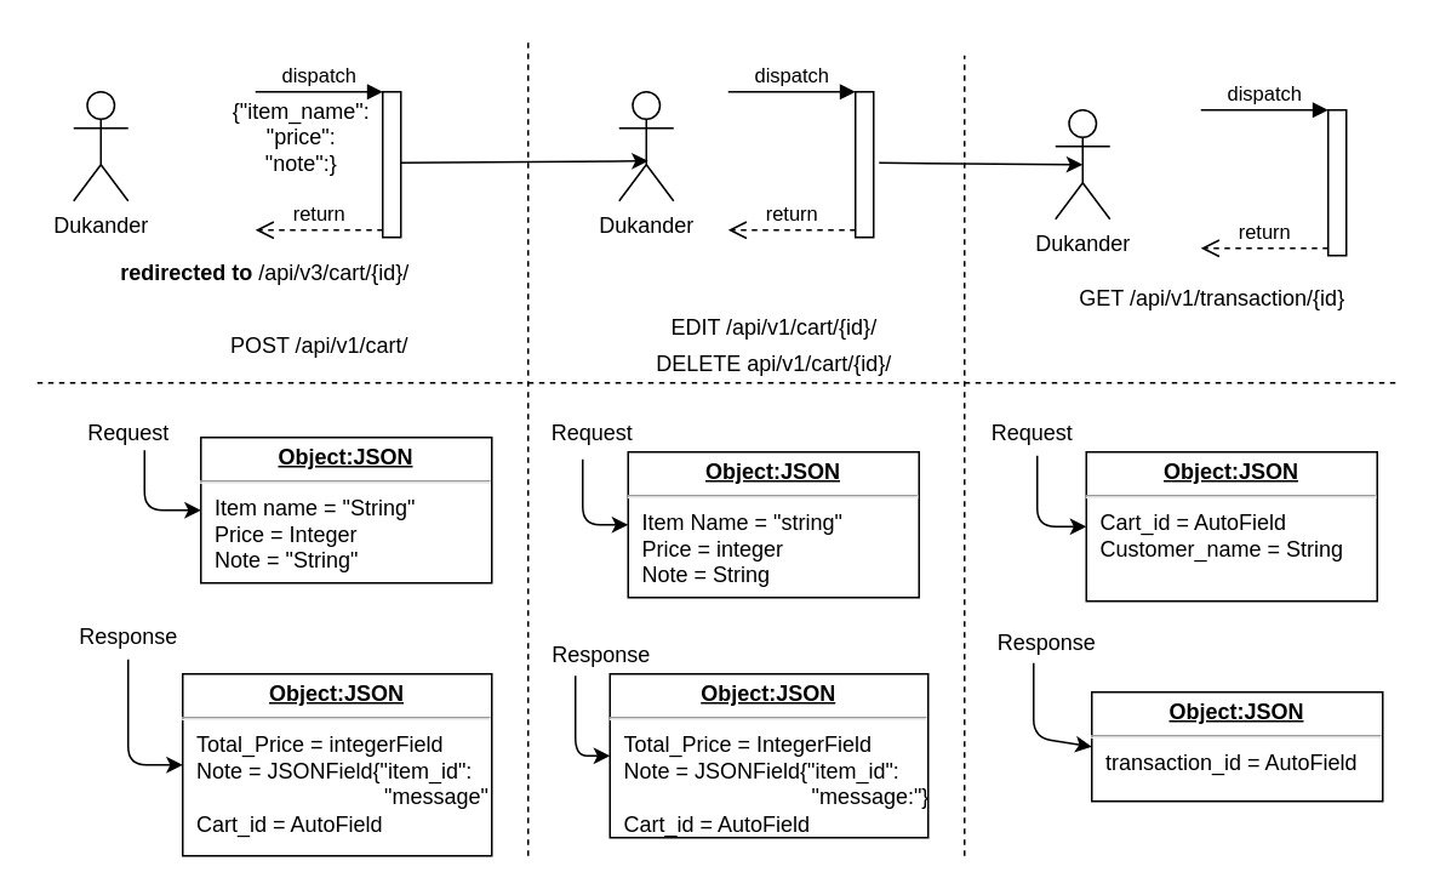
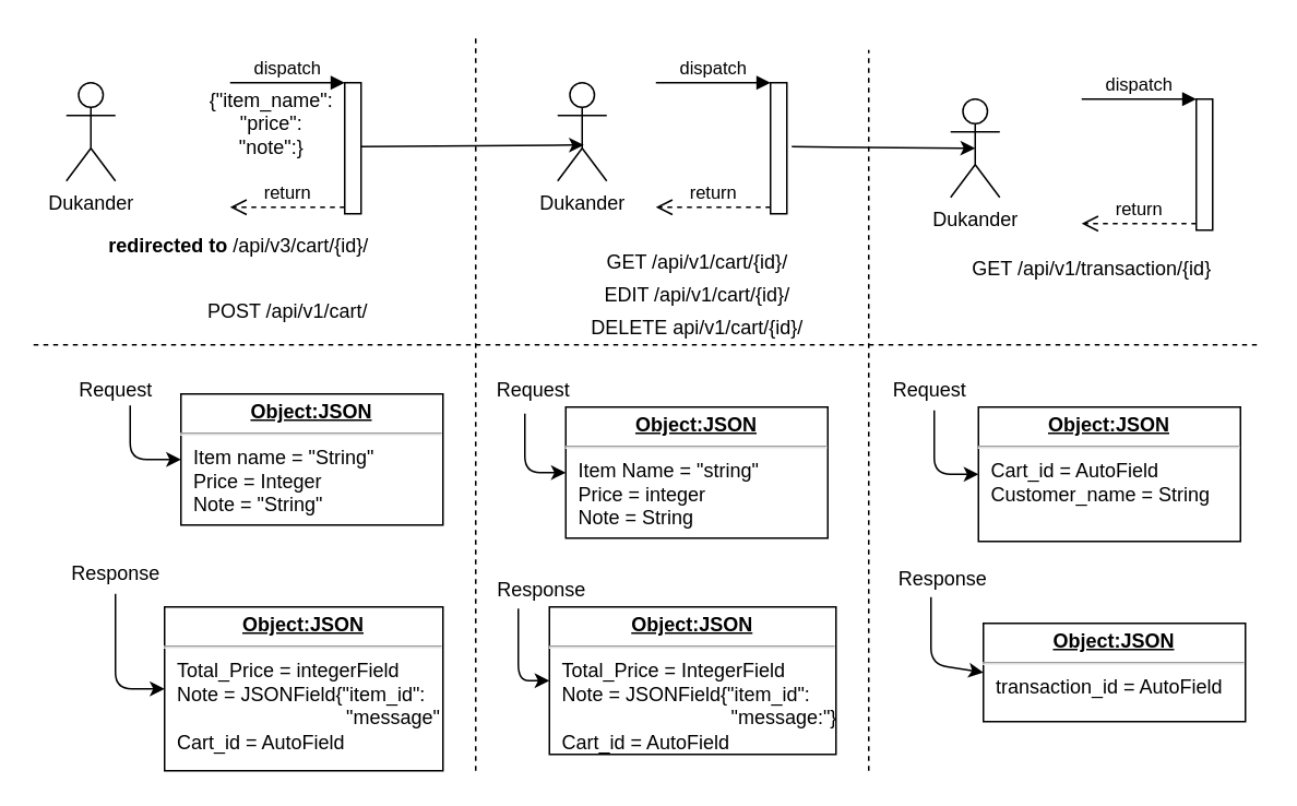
  <mxCell id="0" />
  <mxCell id="1" parent="0" />
  <mxCell id="2" value="Dukander" style="shape=umlActor;verticalLabelPosition=bottom;labelBackgroundColor=#ffffff;verticalAlign=top;html=1;outlineConnect=0;" vertex="1" parent="1"><mxGeometry x="40" y="50" width="30" height="60" as="geometry" /></mxCell>
  <mxCell id="3" value="" style="html=1;points=[];perimeter=orthogonalPerimeter;" vertex="1" parent="1"><mxGeometry x="210" y="50" width="10" height="80" as="geometry" /></mxCell>
  <mxCell id="4" value="dispatch" style="html=1;verticalAlign=bottom;endArrow=block;entryX=0;entryY=0;" edge="1" target="3" parent="1"><mxGeometry relative="1" as="geometry"><mxPoint x="140" y="50" as="sourcePoint" /></mxGeometry></mxCell>
  <mxCell id="5" value="return" style="html=1;verticalAlign=bottom;endArrow=open;dashed=1;endSize=8;exitX=0;exitY=0.95;" edge="1" source="3" parent="1"><mxGeometry relative="1" as="geometry"><mxPoint x="140" y="126" as="targetPoint" /></mxGeometry></mxCell>
  <mxCell id="6" value="{&quot;item_name&quot;:&lt;br&gt;&quot;price&quot;:&lt;br&gt;&quot;note&quot;:}" style="text;html=1;align=center;verticalAlign=middle;resizable=0;points=[];autosize=1;" vertex="1" parent="1"><mxGeometry x="120" y="50" width="90" height="50" as="geometry" /></mxCell>
  <mxCell id="7" value="&lt;b&gt;redirected to&lt;/b&gt; /api/v3/cart/{id}/" style="text;html=1;align=center;verticalAlign=middle;resizable=0;points=[];autosize=1;" vertex="1" parent="1"><mxGeometry x="60" y="140" width="170" height="20" as="geometry" /></mxCell>
  <mxCell id="8" value="" style="endArrow=none;dashed=1;html=1;" edge="1" parent="1"><mxGeometry width="50" height="50" relative="1" as="geometry"><mxPoint x="290" y="470" as="sourcePoint" /><mxPoint x="290" y="20" as="targetPoint" /></mxGeometry></mxCell>
  <mxCell id="9" value="" style="endArrow=none;dashed=1;html=1;" edge="1" parent="1"><mxGeometry width="50" height="50" relative="1" as="geometry"><mxPoint x="20" y="210" as="sourcePoint" /><mxPoint x="770" y="210" as="targetPoint" /></mxGeometry></mxCell>
  <mxCell id="10" value="" style="endArrow=classic;html=1;exitX=1;exitY=0.488;exitDx=0;exitDy=0;exitPerimeter=0;entryX=0.533;entryY=0.633;entryDx=0;entryDy=0;entryPerimeter=0;" edge="1" parent="1" source="3" target="11"><mxGeometry width="50" height="50" relative="1" as="geometry"><mxPoint x="260" y="120" as="sourcePoint" /><mxPoint x="420" y="85" as="targetPoint" /></mxGeometry></mxCell>
  <mxCell id="11" value="Dukander" style="shape=umlActor;verticalLabelPosition=bottom;labelBackgroundColor=#ffffff;verticalAlign=top;html=1;outlineConnect=0;" vertex="1" parent="1"><mxGeometry x="340" y="50" width="30" height="60" as="geometry" /></mxCell>
  <mxCell id="12" value="Request" style="text;html=1;align=center;verticalAlign=middle;resizable=0;points=[];autosize=1;" vertex="1" parent="1"><mxGeometry x="40" y="228" width="60" height="20" as="geometry" /></mxCell>
  <mxCell id="13" value="&lt;p style=&quot;margin: 0px ; margin-top: 4px ; text-align: center ; text-decoration: underline&quot;&gt;&lt;b&gt;Object:JSON&lt;/b&gt;&lt;/p&gt;&lt;hr&gt;&lt;p style=&quot;margin: 0px ; margin-left: 8px&quot;&gt;Item name = &quot;String&quot;&lt;/p&gt;&lt;p style=&quot;margin: 0px ; margin-left: 8px&quot;&gt;Price = Integer&lt;br&gt;Note = &quot;String&quot;&lt;/p&gt;" style="verticalAlign=top;align=left;overflow=fill;fontSize=12;fontFamily=Helvetica;html=1;" vertex="1" parent="1"><mxGeometry x="110" y="240" width="160" height="80" as="geometry" /></mxCell>
  <mxCell id="14" value="" style="endArrow=classic;html=1;entryX=0;entryY=0.5;entryDx=0;entryDy=0;exitX=0.65;exitY=0.95;exitDx=0;exitDy=0;exitPerimeter=0;" edge="1" parent="1" source="12" target="13"><mxGeometry width="50" height="50" relative="1" as="geometry"><mxPoint x="40" y="310" as="sourcePoint" /><mxPoint x="90" y="260" as="targetPoint" /><Array as="points"><mxPoint x="79" y="280" /></Array></mxGeometry></mxCell>
  <mxCell id="15" value="&lt;p style=&quot;margin: 0px ; margin-top: 4px ; text-align: center ; text-decoration: underline&quot;&gt;&lt;b&gt;Object:JSON&lt;/b&gt;&lt;/p&gt;&lt;hr&gt;&lt;p style=&quot;margin: 0px ; margin-left: 8px&quot;&gt;Total_Price = integerField&lt;br&gt;Note = JSONField{&quot;item_id&quot;:&lt;/p&gt;&lt;p style=&quot;margin: 0px ; margin-left: 8px&quot;&gt;&amp;nbsp; &amp;nbsp; &amp;nbsp; &amp;nbsp; &amp;nbsp; &amp;nbsp; &amp;nbsp; &amp;nbsp; &amp;nbsp; &amp;nbsp; &amp;nbsp; &amp;nbsp; &amp;nbsp; &amp;nbsp; &amp;nbsp; &amp;nbsp;&quot;message&quot;&amp;nbsp; &amp;nbsp; &amp;nbsp; }&lt;/p&gt;&lt;p style=&quot;margin: 0px ; margin-left: 8px&quot;&gt;Cart_id = AutoField&lt;/p&gt;" style="verticalAlign=top;align=left;overflow=fill;fontSize=12;fontFamily=Helvetica;html=1;" vertex="1" parent="1"><mxGeometry x="100" y="370" width="170" height="100" as="geometry" /></mxCell>
  <mxCell id="16" value="Response" style="text;html=1;align=center;verticalAlign=middle;resizable=0;points=[];autosize=1;" vertex="1" parent="1"><mxGeometry x="35" y="340" width="70" height="20" as="geometry" /></mxCell>
  <mxCell id="17" value="" style="endArrow=classic;html=1;entryX=0;entryY=0.5;entryDx=0;entryDy=0;exitX=0.5;exitY=1.1;exitDx=0;exitDy=0;exitPerimeter=0;" edge="1" parent="1" source="16" target="15"><mxGeometry width="50" height="50" relative="1" as="geometry"><mxPoint x="50" y="410" as="sourcePoint" /><mxPoint x="100" y="360" as="targetPoint" /><Array as="points"><mxPoint x="70" y="420" /></Array></mxGeometry></mxCell>
+ <mxCell id="18" value="GET /api/v1/cart/{id}/" style="text;html=1;align=center;verticalAlign=middle;resizable=0;points=[];autosize=1;" vertex="1" parent="1"><mxGeometry x="360" y="150" width="130" height="20" as="geometry" /></mxCell>
  <mxCell id="19" value="EDIT /api/v1/cart/{id}/" style="text;html=1;align=center;verticalAlign=middle;resizable=0;points=[];autosize=1;" vertex="1" parent="1"><mxGeometry x="360" y="170" width="130" height="20" as="geometry" /></mxCell>
  <mxCell id="20" value="DELETE api/v1/cart/{id}/" style="text;html=1;align=center;verticalAlign=middle;resizable=0;points=[];autosize=1;" vertex="1" parent="1"><mxGeometry x="355" y="190" width="140" height="20" as="geometry" /></mxCell>
  <mxCell id="21" value="POST /api/v1/cart/" style="text;html=1;align=center;verticalAlign=middle;resizable=0;points=[];autosize=1;" vertex="1" parent="1"><mxGeometry x="120" y="180" width="110" height="20" as="geometry" /></mxCell>
  <mxCell id="22" value="" style="html=1;points=[];perimeter=orthogonalPerimeter;" vertex="1" parent="1"><mxGeometry x="470" y="50" width="10" height="80" as="geometry" /></mxCell>
  <mxCell id="23" value="dispatch" style="html=1;verticalAlign=bottom;endArrow=block;entryX=0;entryY=0;" edge="1" target="22" parent="1"><mxGeometry relative="1" as="geometry"><mxPoint x="400" y="50" as="sourcePoint" /></mxGeometry></mxCell>
  <mxCell id="24" value="return" style="html=1;verticalAlign=bottom;endArrow=open;dashed=1;endSize=8;exitX=0;exitY=0.95;" edge="1" source="22" parent="1"><mxGeometry relative="1" as="geometry"><mxPoint x="400" y="126" as="targetPoint" /></mxGeometry></mxCell>
  <mxCell id="25" value="" style="endArrow=none;dashed=1;html=1;" edge="1" parent="1"><mxGeometry width="50" height="50" relative="1" as="geometry"><mxPoint x="530" y="470" as="sourcePoint" /><mxPoint x="530" as="targetPoint" y="30" /></mxGeometry></mxCell>
  <mxCell id="26" value="&lt;p style=&quot;margin: 0px ; margin-top: 4px ; text-align: center ; text-decoration: underline&quot;&gt;&lt;b&gt;Object:JSON&lt;/b&gt;&lt;/p&gt;&lt;hr&gt;&lt;p style=&quot;margin: 0px ; margin-left: 8px&quot;&gt;Item Name = &quot;string&quot;&lt;br&gt;Price = integer&lt;br&gt;Note = String&lt;/p&gt;" style="verticalAlign=top;align=left;overflow=fill;fontSize=12;fontFamily=Helvetica;html=1;" vertex="1" parent="1"><mxGeometry x="345" y="248" width="160" height="80" as="geometry" /></mxCell>
  <mxCell id="27" value="Request" style="text;html=1;align=center;verticalAlign=middle;resizable=0;points=[];autosize=1;" vertex="1" parent="1"><mxGeometry x="295" y="228" width="60" height="20" as="geometry" /></mxCell>
  <mxCell id="28" value="" style="endArrow=classic;html=1;entryX=0;entryY=0.5;entryDx=0;entryDy=0;" edge="1" parent="1" target="26"><mxGeometry width="50" height="50" relative="1" as="geometry"><mxPoint x="320" y="252" as="sourcePoint" /><mxPoint x="350" y="260" as="targetPoint" /><Array as="points"><mxPoint x="320" y="288" /></Array></mxGeometry></mxCell>
  <mxCell id="29" value="&lt;p style=&quot;margin: 0px ; margin-top: 4px ; text-align: center ; text-decoration: underline&quot;&gt;&lt;b&gt;Object:JSON&lt;/b&gt;&lt;/p&gt;&lt;hr&gt;&lt;p style=&quot;margin: 0px ; margin-left: 8px&quot;&gt;Total_Price = IntegerField&lt;br&gt;Note = JSONField{&quot;item_id&quot;:&lt;/p&gt;&lt;p style=&quot;margin: 0px ; margin-left: 8px&quot;&gt;&amp;nbsp; &amp;nbsp; &amp;nbsp; &amp;nbsp; &amp;nbsp; &amp;nbsp; &amp;nbsp; &amp;nbsp; &amp;nbsp; &amp;nbsp; &amp;nbsp; &amp;nbsp; &amp;nbsp; &amp;nbsp; &amp;nbsp; &amp;nbsp;&quot;message:&quot;}&lt;br&gt;Cart_id = AutoField&lt;/p&gt;" style="verticalAlign=top;align=left;overflow=fill;fontSize=12;fontFamily=Helvetica;html=1;" vertex="1" parent="1"><mxGeometry x="335" y="370" width="175" height="90" as="geometry" /></mxCell>
  <mxCell id="30" value="Response" style="text;html=1;align=center;verticalAlign=middle;resizable=0;points=[];autosize=1;" vertex="1" parent="1"><mxGeometry x="295" y="350" width="70" height="20" as="geometry" /></mxCell>
  <mxCell id="31" value="" style="endArrow=classic;html=1;entryX=0;entryY=0.5;entryDx=0;entryDy=0;exitX=0.3;exitY=1.05;exitDx=0;exitDy=0;exitPerimeter=0;" edge="1" parent="1" source="30" target="29"><mxGeometry width="50" height="50" relative="1" as="geometry"><mxPoint x="290" y="420" as="sourcePoint" /><mxPoint x="340" y="370" as="targetPoint" /><Array as="points"><mxPoint x="316" y="415" /></Array></mxGeometry></mxCell>
  <mxCell id="32" value="" style="endArrow=classic;html=1;exitX=1.3;exitY=0.488;exitDx=0;exitDy=0;exitPerimeter=0;entryX=0.5;entryY=0.5;entryDx=0;entryDy=0;entryPerimeter=0;" edge="1" parent="1" source="22" target="33"><mxGeometry width="50" height="50" relative="1" as="geometry"><mxPoint x="500" y="120" as="sourcePoint" /><mxPoint x="570" y="89" as="targetPoint" /></mxGeometry></mxCell>
  <mxCell id="33" value="Dukander" style="shape=umlActor;verticalLabelPosition=bottom;labelBackgroundColor=#ffffff;verticalAlign=top;html=1;outlineConnect=0;" vertex="1" parent="1"><mxGeometry x="580" y="60" width="30" height="60" as="geometry" /></mxCell>
  <mxCell id="34" value="" style="html=1;points=[];perimeter=orthogonalPerimeter;" vertex="1" parent="1"><mxGeometry x="730" y="60" width="10" height="80" as="geometry" /></mxCell>
  <mxCell id="35" value="dispatch" style="html=1;verticalAlign=bottom;endArrow=block;entryX=0;entryY=0;" edge="1" target="34" parent="1"><mxGeometry relative="1" as="geometry"><mxPoint x="660" y="60" as="sourcePoint" /></mxGeometry></mxCell>
  <mxCell id="36" value="return" style="html=1;verticalAlign=bottom;endArrow=open;dashed=1;endSize=8;exitX=0;exitY=0.95;" edge="1" source="34" parent="1"><mxGeometry relative="1" as="geometry"><mxPoint x="660" y="136" as="targetPoint" /></mxGeometry></mxCell>
  <mxCell id="37" value="GET /api/v1/transaction/{id}" style="text;html=1;align=center;verticalAlign=middle;resizable=0;points=[];autosize=1;" vertex="1" parent="1"><mxGeometry x="586" y="154" width="160" height="20" as="geometry" /></mxCell>
  <mxCell id="38" value="&lt;p style=&quot;margin: 0px ; margin-top: 4px ; text-align: center ; text-decoration: underline&quot;&gt;&lt;b&gt;Object:JSON&lt;/b&gt;&lt;/p&gt;&lt;hr&gt;&lt;p style=&quot;margin: 0px ; margin-left: 8px&quot;&gt;Cart_id = AutoField&lt;br&gt;Customer_name = String&lt;/p&gt;" style="verticalAlign=top;align=left;overflow=fill;fontSize=12;fontFamily=Helvetica;html=1;" vertex="1" parent="1"><mxGeometry x="597" y="248" width="160" height="82" as="geometry" /></mxCell>
  <mxCell id="39" value="Request" style="text;html=1;align=center;verticalAlign=middle;resizable=0;points=[];autosize=1;" vertex="1" parent="1"><mxGeometry x="537" y="228" width="60" height="20" as="geometry" /></mxCell>
  <mxCell id="40" value="" style="endArrow=classic;html=1;exitX=0.55;exitY=1.1;exitDx=0;exitDy=0;exitPerimeter=0;" edge="1" parent="1" source="39"><mxGeometry width="50" height="50" relative="1" as="geometry"><mxPoint x="540" y="300" as="sourcePoint" /><mxPoint x="597" y="289" as="targetPoint" /><Array as="points"><mxPoint x="570" y="289" /></Array></mxGeometry></mxCell>
  <mxCell id="41" value="&lt;p style=&quot;margin: 0px ; margin-top: 4px ; text-align: center ; text-decoration: underline&quot;&gt;&lt;b&gt;Object:JSON&lt;/b&gt;&lt;/p&gt;&lt;hr&gt;&lt;p style=&quot;margin: 0px ; margin-left: 8px&quot;&gt;transaction_id = AutoField&lt;br&gt;&lt;/p&gt;" style="verticalAlign=top;align=left;overflow=fill;fontSize=12;fontFamily=Helvetica;html=1;" vertex="1" parent="1"><mxGeometry x="600" y="380" width="160" height="60" as="geometry" /></mxCell>
  <mxCell id="42" value="Response" style="text;html=1;align=center;verticalAlign=middle;resizable=0;points=[];autosize=1;" vertex="1" parent="1"><mxGeometry x="540" y="343" width="70" height="20" as="geometry" /></mxCell>
  <mxCell id="43" value="" style="endArrow=classic;html=1;entryX=0;entryY=0.5;entryDx=0;entryDy=0;exitX=0.4;exitY=1.05;exitDx=0;exitDy=0;exitPerimeter=0;" edge="1" parent="1" source="42" target="41"><mxGeometry width="50" height="50" relative="1" as="geometry"><mxPoint x="540" y="420" as="sourcePoint" /><mxPoint x="590" y="370" as="targetPoint" /><Array as="points"><mxPoint x="568" y="405" /></Array></mxGeometry></mxCell>
